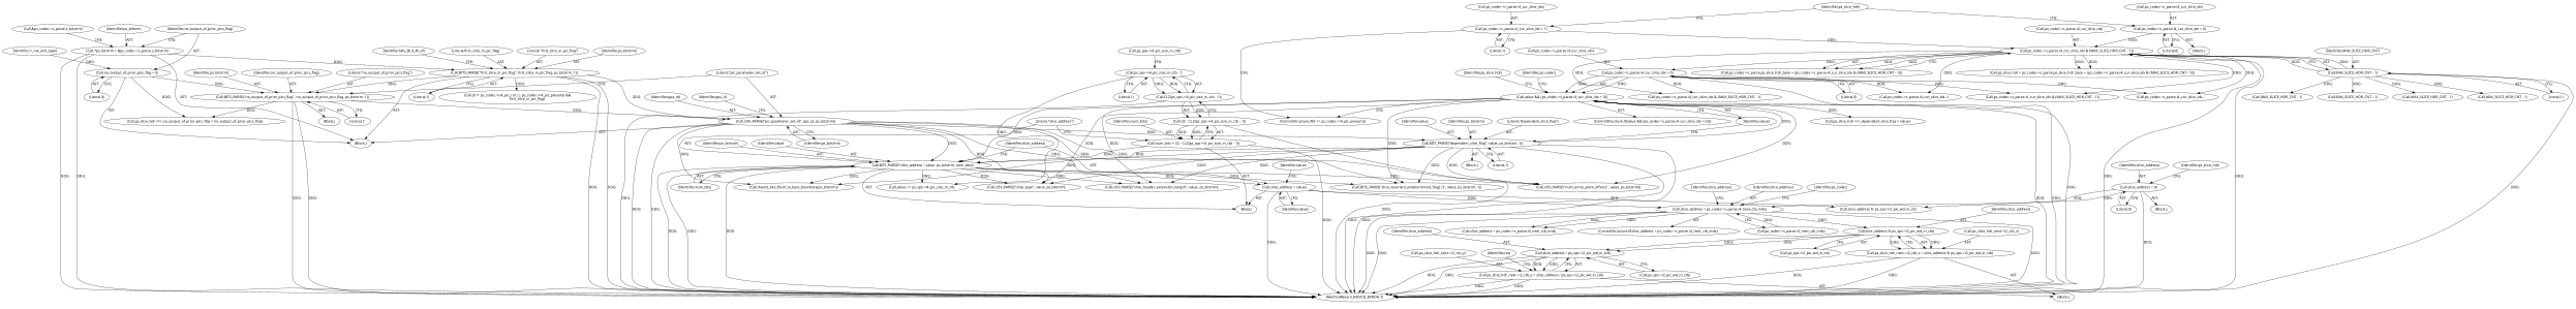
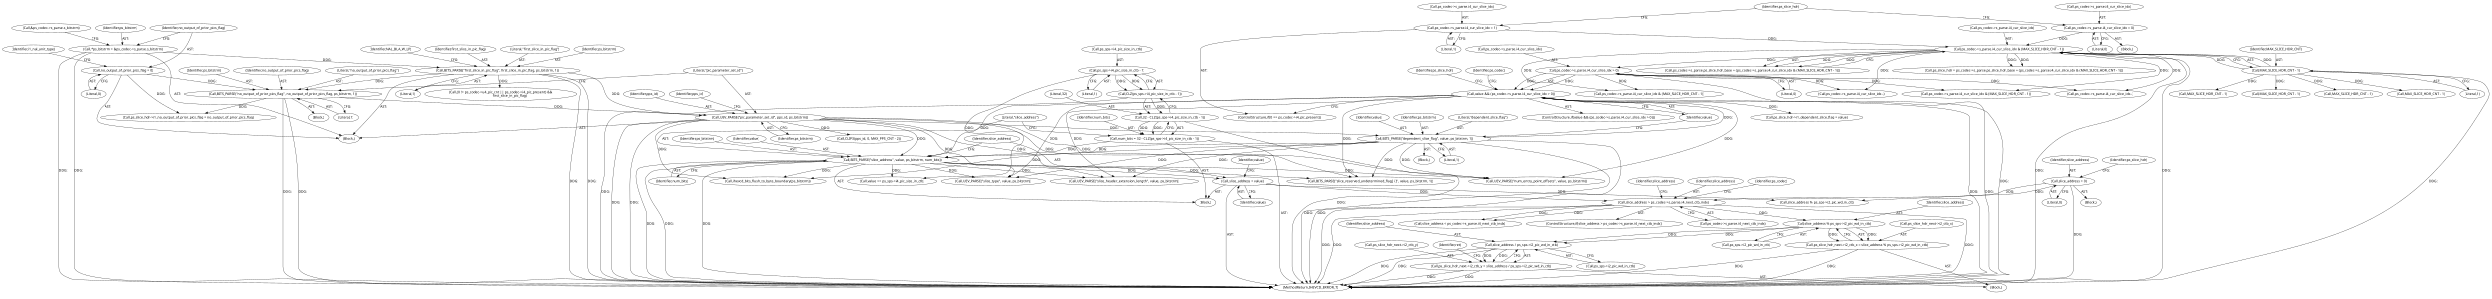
  digraph {
    fontname="Noto Sans"
    node [fontname="Noto Sans"]
    edge [fontname="Noto Sans"]
    n1 [label="(Call,slice_address % ps_sps->i2_pic_wd_in_ctb)"]
    n2 [label="(Call,ps_slice_hdr_next->i2_ctb_x = slice_address % ps_sps->i2_pic_wd_in_ctb)"]
    n3 [label="(Call,slice_address / ps_sps->i2_pic_wd_in_ctb)"]
    n4 [label="(Call,ps_sps->i2_pic_wd_in_ctb)"]
    n5 [label="(MethodReturn,IHEVCD_ERROR_T)"]
    n6 [label="(Block,)"]
    n7 [label="(Call,ps_slice_hdr_next->i2_ctb_y = slice_address / ps_sps->i2_pic_wd_in_ctb)"]
    n8 [label="(Call,ps_sps->i2_pic_wd_in_ctb)"]
    n9 [label="(Call,slice_address > ps_codec->s_parse.i4_next_ctb_indx)"]
    n10 [label="(Call,slice_address < ps_codec->s_parse.i4_next_ctb_indx)"]
    n11 [label="(ControlStructure,if(slice_address > ps_codec->s_parse.i4_next_ctb_indx))"]
    n12 [label="(Call,ps_codec->s_parse.i4_next_ctb_indx)"]
    n13 [label="(Call,slice_address = value)"]
    n14 [label="(Block,)"]
    n15 [label="(Identifier,value)"]
    n16 [label="(Call,slice_address % ps_sps->i2_pic_wd_in_ctb)"]
    n17 [label="(Call,BITS_PARSE(\"slice_address\", value, ps_bitstrm, num_bits))"]
    n18 [label="(Call,value >= ps_sps->i4_pic_size_in_ctb)"]
    n19 [label="(Identifier,num_bits)"]
    n20 [label="(Call,UEV_PARSE(\"slice_header_extension_length\", value, ps_bitstrm))"]
    n21 [label="(Call,UEV_PARSE(\"slice_type\", value, ps_bitstrm))"]
    n22 [label="(Call,ihevcd_bits_flush_to_byte_boundary(ps_bitstrm))"]
    n23 [label="(Call,UEV_PARSE(\"num_entry_point_offsets\", value, ps_bitstrm))"]
    n24 [label="(Call,BITS_PARSE(\"slice_reserved_undetermined_flag[ i ]\", value, ps_bitstrm, 1))"]
    n25 [label="(Call,value && (ps_codec->s_parse.i4_cur_slice_idx > 0))"]
    n26 [label="(Identifier,value)"]
    n27 [label="(ControlStructure,if(value && (ps_codec->s_parse.i4_cur_slice_idx > 0)))"]
    n28 [label="(Call,ps_slice_hdr->i1_dependent_slice_flag = value)"]
    n29 [label="(ControlStructure,if(0 == ps_codec->i4_pic_present))"]
    n30 [label="(Call,ps_codec->s_parse.i4_cur_slice_idx > 0)"]
    n31 [label="(Call,ps_codec->s_parse.i4_cur_slice_idx & (MAX_SLICE_HDR_CNT - 1))"]
    n32 [label="(Call,ps_codec->s_parse.i4_cur_slice_idx--)"]
    n33 [label="(Call,ps_codec->s_parse.i4_cur_slice_idx & (MAX_SLICE_HDR_CNT - 1))"]
    n34 [label="(Call,ps_codec->s_parse.i4_cur_slice_idx--)"]
    n35 [label="(Literal,0)"]
    n36 [label="(Call,BITS_PARSE(\"dependent_slice_flag\", value, ps_bitstrm, 1))"]
    n37 [label="(Block,)"]
    n38 [label="(Literal,1)"]
    n39 [label="(Call,UEV_PARSE(\"pic_parameter_set_id\", pps_id, ps_bitstrm))"]
    n40 [label="(Identifier,ps_bitstrm)"]
    n41 [label="(Block,)"]
+   n42 [label="(Call,CLIP3(pps_id, 0, MAX_PPS_CNT - 2))"]
    n43 [label="(Call,BITS_PARSE(\"first_slice_in_pic_flag\", first_slice_in_pic_flag, ps_bitstrm, 1))"]
    n44 [label="(Call,BITS_PARSE(\"no_output_of_prior_pics_flag\", no_output_of_prior_pics_flag, ps_bitstrm, 1))"]
    n45 [label="(Call,(0 != ps_codec->u4_pic_cnt || ps_codec->i4_pic_present) &&\n                    first_slice_in_pic_flag)"]
    n46 [label="(Literal,1)"]
    n47 [label="(Block,)"]
    n48 [label="(Literal,1)"]
    n49 [label="(Call,ps_slice_hdr->i1_no_output_of_prior_pics_flag = no_output_of_prior_pics_flag)"]
    n50 [label="(Call,*ps_bitstrm = &ps_codec->s_parse.s_bitstrm)"]
    n51 [label="(Call,&ps_codec->s_parse.s_bitstrm)"]
    n52 [label="(Call,no_output_of_prior_pics_flag = 0)"]
    n53 [label="(Literal,0)"]
    n54 [label="(Call,ps_codec->s_parse.i4_cur_slice_idx & (MAX_SLICE_HDR_CNT - 1))"]
    n55 [label="(Call,MAX_SLICE_HDR_CNT - 1)"]
    n56 [label="(Call,ps_codec->s_parse.ps_slice_hdr_base + (ps_codec->s_parse.i4_cur_slice_idx & (MAX_SLICE_HDR_CNT - 1)))"]
    n57 [label="(Call,ps_slice_hdr = ps_codec->s_parse.ps_slice_hdr_base + (ps_codec->s_parse.i4_cur_slice_idx & (MAX_SLICE_HDR_CNT - 1)))"]
    n58 [label="(Call,MAX_SLICE_HDR_CNT - 1)"]
    n59 [label="(Call,MAX_SLICE_HDR_CNT - 1)"]
    n60 [label="(Call,MAX_SLICE_HDR_CNT - 1)"]
    n61 [label="(Call,MAX_SLICE_HDR_CNT - 1)"]
    n62 [label="(Literal,1)"]
    n63 [label="(Call,ps_codec->s_parse.i4_cur_slice_idx = 1)"]
    n64 [label="(Literal,1)"]
    n65 [label="(Call,ps_codec->s_parse.i4_cur_slice_idx = 0)"]
    n66 [label="(Literal,0)"]
    n67 [label="(Block,)"]
    n68 [label="(Call,num_bits = 32 - CLZ(ps_sps->i4_pic_size_in_ctb - 1))"]
    n69 [label="(Call,32 - CLZ(ps_sps->i4_pic_size_in_ctb - 1))"]
    n70 [label="(Call,CLZ(ps_sps->i4_pic_size_in_ctb - 1))"]
    n71 [label="(Call,ps_sps->i4_pic_size_in_ctb - 1)"]
    n72 [label="(Literal,1)"]
    n73 [label="(Call,slice_address = 0)"]
    n74 [label="(Block,)"]
    n75 [label="(Literal,0)"]
    n76 [label="(Identifier,slice_address)"]
    n77 [label="(Call,ps_slice_hdr_next->i2_ctb_y)"]
    n78 [label="(Call,ps_codec->s_parse.i4_cur_slice_idx)"]
    n79 [label="(Identifier,ps_bitstrm)"]
    n80 [label="(Identifier,value)"]
    n81 [label="(Identifier,value)"]
    n82 [label="(Identifier,ps_bitstrm)"]
    n83 [label="(Identifier,slice_address)"]
    n84 [label="(Literal,\"slice_address\")"]
    n85 [label="(Identifier,ret)"]
    n86 [label="(Identifier,ps_slice_hdr)"]
    n87 [label="(Identifier,slice_address)"]
    n88 [label="(Identifier,ps_bitstrm)"]
    n89 [label="(Identifier,slice_address)"]
    n90 [label="(Identifier,no_output_of_prior_pics_flag)"]
    n91 [label="(Call,ps_codec->s_parse.i4_cur_slice_idx)"]
    n92 [label="(Literal,\"pic_parameter_set_id\")"]
    n93 [label="(Identifier,ps_bitstrm)"]
    n94 [label="(Identifier,NAL_BLA_W_LP)"]
    n95 [label="(Identifier,ps_slice_hdr)"]
    n96 [label="(Call,ps_slice_hdr_next->i2_ctb_x)"]
+   n97 [label="(Literal,32)"]
    n98 [label="(Identifier,ps_codec)"]
    n99 [label="(Identifier,i1_nal_unit_type)"]
-   n100 [label="(Literal,first_slice_in_pic_flag)"]
+   n100 [label="(Identifier,first_slice_in_pic_flag)"]
    n101 [label="(Identifier,value)"]
    n102 [label="(Identifier,ps_codec)"]
    n103 [label="(Literal,\"dependent_slice_flag\")"]
    n104 [label="(Call,ps_codec->s_parse.i4_cur_slice_idx)"]
    n105 [label="(Identifier,num_bits)"]
    n106 [label="(Identifier,MAX_SLICE_HDR_CNT)"]
    n107 [label="(Identifier,pps_id)"]
    n108 [label="(Identifier,slice_address)"]
    n109 [label="(Identifier,ps_slice_hdr)"]
    n110 [label="(Literal,\"first_slice_in_pic_flag\")"]
    n111 [label="(Identifier,no_output_of_prior_pics_flag)"]
    n112 [label="(Call,ps_codec->s_parse.i4_cur_slice_idx)"]
    n113 [label="(Call,ps_sps->i4_pic_size_in_ctb)"]
    n114 [label="(Identifier,ps_bitstrm)"]
    n115 [label="(Identifier,slice_address)"]
    n116 [label="(Identifier,pps_id)"]
    n117 [label="(Literal,\"no_output_of_prior_pics_flag\")"]
    n1 -> n2 [label="AST: "]
    n1 -> n2 [label="DDG: "]
    n1 -> n2 [label="DDG: "]
    n1 -> n3 [label="DDG: "]
    n1 -> n3 [label="DDG: "]
    n1 -> n4 [label="CFG: "]
    n2 -> n1 [label="CFG: "]
    n2 -> n5 [label="DDG: "]
    n2 -> n5 [label="DDG: "]
    n2 -> n6 [label="AST: "]
    n3 -> n5 [label="DDG: "]
    n3 -> n5 [label="DDG: "]
    n3 -> n7 [label="AST: "]
    n3 -> n7 [label="DDG: "]
    n3 -> n7 [label="DDG: "]
    n3 -> n8 [label="CFG: "]
    n4 -> n1 [label="AST: "]
    n7 -> n3 [label="CFG: "]
    n7 -> n5 [label="DDG: "]
    n7 -> n5 [label="DDG: "]
    n7 -> n6 [label="AST: "]
    n8 -> n3 [label="AST: "]
    n9 -> n1 [label="DDG: "]
    n9 -> n5 [label="DDG: "]
    n9 -> n5 [label="DDG: "]
    n9 -> n5 [label="DDG: "]
    n9 -> n10 [label="DDG: "]
    n9 -> n10 [label="DDG: "]
    n9 -> n11 [label="AST: "]
    n9 -> n12 [label="CFG: "]
-   n12 -> n9 [label="DDG: "]
-   n13 -> n5 [label="DDG: "]
+   n12 -> n9 [label="AST: "]
+   n13 -> n5 [label="AST: "]
    n13 -> n9 [label="DDG: "]
    n13 -> n14 [label="AST: "]
    n13 -> n15 [label="CFG: "]
    n13 -> n16 [label="DDG: "]
    n15 -> n13 [label="AST: "]
    n17 -> n5 [label="DDG: "]
    n17 -> n5 [label="DDG: "]
    n17 -> n5 [label="DDG: "]
    n17 -> n13 [label="DDG: "]
    n17 -> n14 [label="AST: "]
    n17 -> n18 [label="DDG: "]
    n17 -> n19 [label="CFG: "]
    n17 -> n20 [label="DDG: "]
    n17 -> n21 [label="DDG: "]
    n17 -> n22 [label="DDG: "]
    n17 -> n23 [label="DDG: "]
    n17 -> n24 [label="DDG: "]
    n19 -> n17 [label="AST: "]
    n25 -> n5 [label="DDG: "]
    n25 -> n5 [label="DDG: "]
    n25 -> n17 [label="DDG: "]
    n25 -> n20 [label="DDG: "]
    n25 -> n21 [label="DDG: "]
    n25 -> n23 [label="DDG: "]
    n25 -> n24 [label="DDG: "]
    n25 -> n26 [label="CFG: "]
    n25 -> n27 [label="AST: "]
    n25 -> n28 [label="DDG: "]
    n25 -> n29 [label="CFG: "]
    n26 -> n25 [label="AST: "]
    n26 -> n36 [label="CFG: "]
    n30 -> n5 [label="DDG: "]
    n30 -> n25 [label="AST: "]
    n30 -> n25 [label="DDG: "]
    n30 -> n25 [label="DDG: "]
    n30 -> n31 [label="DDG: "]
    n30 -> n32 [label="DDG: "]
    n30 -> n33 [label="DDG: "]
    n30 -> n34 [label="DDG: "]
    n30 -> n35 [label="CFG: "]
    n35 -> n30 [label="AST: "]
    n36 -> n5 [label="DDG: "]
    n36 -> n5 [label="DDG: "]
    n36 -> n17 [label="DDG: "]
    n36 -> n20 [label="DDG: "]
    n36 -> n21 [label="DDG: "]
    n36 -> n22 [label="DDG: "]
    n36 -> n23 [label="DDG: "]
    n36 -> n24 [label="DDG: "]
    n36 -> n25 [label="DDG: "]
    n36 -> n37 [label="AST: "]
    n36 -> n38 [label="CFG: "]
    n38 -> n36 [label="AST: "]
    n39 -> n5 [label="DDG: "]
    n39 -> n5 [label="DDG: "]
    n39 -> n17 [label="DDG: "]
    n39 -> n20 [label="DDG: "]
    n39 -> n21 [label="DDG: "]
    n39 -> n22 [label="DDG: "]
    n39 -> n23 [label="DDG: "]
    n39 -> n24 [label="DDG: "]
    n39 -> n36 [label="DDG: "]
    n39 -> n40 [label="CFG: "]
    n39 -> n41 [label="AST: "]
+   n39 -> n42 [label="DDG: "]
    n40 -> n39 [label="AST: "]
    n43 -> n5 [label="DDG: "]
    n43 -> n5 [label="DDG: "]
    n43 -> n39 [label="DDG: "]
    n43 -> n41 [label="AST: "]
    n43 -> n44 [label="DDG: "]
    n43 -> n45 [label="DDG: "]
    n43 -> n46 [label="CFG: "]
    n44 -> n5 [label="DDG: "]
    n44 -> n5 [label="DDG: "]
    n44 -> n39 [label="DDG: "]
    n44 -> n47 [label="AST: "]
    n44 -> n48 [label="CFG: "]
    n44 -> n49 [label="DDG: "]
    n46 -> n43 [label="AST: "]
    n48 -> n44 [label="AST: "]
    n50 -> n5 [label="DDG: "]
    n50 -> n5 [label="DDG: "]
    n50 -> n41 [label="AST: "]
    n50 -> n43 [label="DDG: "]
    n51 -> n50 [label="CFG: "]
    n52 -> n41 [label="AST: "]
    n52 -> n44 [label="DDG: "]
    n52 -> n49 [label="DDG: "]
    n52 -> n53 [label="CFG: "]
    n53 -> n52 [label="AST: "]
    n54 -> n5 [label="DDG: "]
    n54 -> n5 [label="DDG: "]
    n54 -> n30 [label="DDG: "]
    n54 -> n31 [label="DDG: "]
    n54 -> n32 [label="DDG: "]
    n54 -> n33 [label="DDG: "]
    n54 -> n34 [label="DDG: "]
    n54 -> n55 [label="CFG: "]
    n54 -> n56 [label="AST: "]
    n54 -> n56 [label="DDG: "]
    n54 -> n56 [label="DDG: "]
    n54 -> n57 [label="DDG: "]
    n54 -> n57 [label="DDG: "]
    n55 -> n5 [label="DDG: "]
    n55 -> n54 [label="AST: "]
    n55 -> n54 [label="DDG: "]
    n55 -> n54 [label="DDG: "]
    n55 -> n58 [label="DDG: "]
    n55 -> n59 [label="DDG: "]
    n55 -> n60 [label="DDG: "]
    n55 -> n61 [label="DDG: "]
    n55 -> n62 [label="CFG: "]
    n56 -> n54 [label="CFG: "]
    n62 -> n55 [label="AST: "]
-   n63 -> n29 [label="CFG: "]
+   n63 -> n29 [label="AST: "]
    n63 -> n54 [label="DDG: "]
    n63 -> n64 [label="CFG: "]
    n64 -> n63 [label="AST: "]
    n65 -> n54 [label="DDG: "]
    n65 -> n66 [label="CFG: "]
    n65 -> n67 [label="AST: "]
    n66 -> n65 [label="AST: "]
-   n68 -> n5 [label="DDG: "]
+   n68 -> n5 [label="AST: "]
    n68 -> n14 [label="AST: "]
    n68 -> n17 [label="DDG: "]
    n68 -> n69 [label="CFG: "]
    n69 -> n5 [label="DDG: "]
    n69 -> n68 [label="AST: "]
    n69 -> n68 [label="DDG: "]
    n69 -> n68 [label="DDG: "]
    n69 -> n70 [label="CFG: "]
    n70 -> n5 [label="DDG: "]
    n70 -> n69 [label="AST: "]
    n70 -> n69 [label="DDG: "]
    n70 -> n71 [label="CFG: "]
    n71 -> n18 [label="DDG: "]
    n71 -> n70 [label="AST: "]
    n71 -> n70 [label="DDG: "]
    n71 -> n70 [label="DDG: "]
    n71 -> n72 [label="CFG: "]
    n72 -> n71 [label="AST: "]
    n73 -> n5 [label="DDG: "]
    n73 -> n9 [label="DDG: "]
    n73 -> n16 [label="DDG: "]
    n73 -> n74 [label="AST: "]
    n73 -> n75 [label="CFG: "]
    n75 -> n73 [label="AST: "]
    n76 -> n13 [label="AST: "]
    n76 -> n17 [label="CFG: "]
    n77 -> n7 [label="AST: "]
    n78 -> n63 [label="AST: "]
    n79 -> n17 [label="AST: "]
    n80 -> n13 [label="CFG: "]
    n81 -> n36 [label="AST: "]
    n82 -> n50 [label="AST: "]
    n83 -> n9 [label="AST: "]
    n84 -> n17 [label="AST: "]
    n84 -> n68 [label="CFG: "]
    n85 -> n7 [label="CFG: "]
    n86 -> n25 [label="CFG: "]
    n87 -> n73 [label="AST: "]
    n88 -> n44 [label="AST: "]
    n89 -> n1 [label="AST: "]
    n90 -> n50 [label="CFG: "]
    n90 -> n52 [label="AST: "]
    n91 -> n54 [label="AST: "]
    n92 -> n39 [label="AST: "]
    n92 -> n44 [label="CFG: "]
    n93 -> n36 [label="AST: "]
    n94 -> n43 [label="CFG: "]
    n95 -> n73 [label="CFG: "]
    n96 -> n2 [label="AST: "]
+   n97 -> n69 [label="AST: "]
    n98 -> n25 [label="CFG: "]
-   n99 -> n52 [label="DDG: "]
+   n99 -> n52 [label="CFG: "]
    n100 -> n43 [label="AST: "]
    n101 -> n17 [label="AST: "]
    n102 -> n9 [label="CFG: "]
    n103 -> n36 [label="AST: "]
    n104 -> n30 [label="AST: "]
    n105 -> n68 [label="AST: "]
    n106 -> n55 [label="AST: "]
    n107 -> n39 [label="AST: "]
    n108 -> n9 [label="CFG: "]
    n109 -> n63 [label="CFG: "]
    n109 -> n65 [label="CFG: "]
    n110 -> n43 [label="AST: "]
    n111 -> n44 [label="AST: "]
    n112 -> n65 [label="AST: "]
-   n113 -> n71 [label="CFG: "]
+   n113 -> n71 [label="AST: "]
    n114 -> n43 [label="AST: "]
    n115 -> n3 [label="AST: "]
    n116 -> n39 [label="CFG: "]
    n117 -> n44 [label="AST: "]
  }
